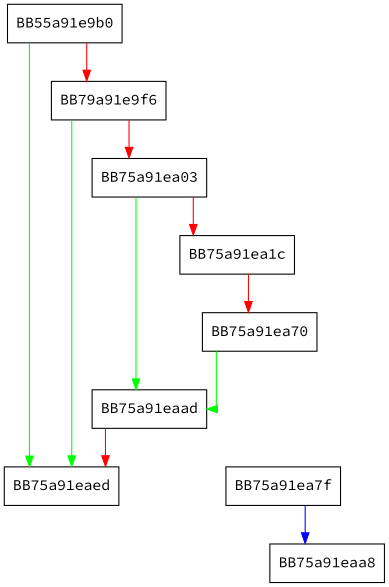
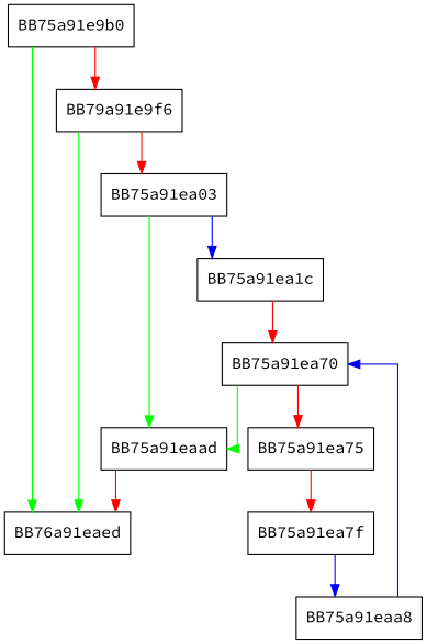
  digraph {
    fontname="Source Code Pro"
    splines=ortho
    node [fontname="Source Code Pro" shape=box]
    edge [color=red fontname="Source Code Pro"]
-   BB75a91e9b0 [label=BB55a91e9b0]
-   BB75a91eaed
+   BB75a91e9b0
+   BB75a91eaed [label=BB76a91eaed]
    n3 [label=BB79a91e9f6]
    BB75a91ea03
    BB75a91eaad
    BB75a91ea1c
    BB75a91ea70
+   BB75a91ea75
    BB75a91ea7f
    BB75a91eaa8
    BB75a91e9b0 -> BB75a91eaed [color=green]
    BB75a91e9b0 -> n3
    n3 -> BB75a91eaed [color=green]
    n3 -> BB75a91ea03
    BB75a91ea03 -> BB75a91eaad [color=green]
-   BB75a91ea03 -> BB75a91ea1c
+   BB75a91ea03 -> BB75a91ea1c [color=blue]
    BB75a91eaad -> BB75a91eaed
    BB75a91ea1c -> BB75a91ea70
    BB75a91ea70 -> BB75a91eaad [color=green]
+   BB75a91ea70 -> BB75a91ea75
+   BB75a91ea75 -> BB75a91ea7f
    BB75a91ea7f -> BB75a91eaa8 [color=blue]
+   BB75a91eaa8 -> BB75a91ea70 [color=blue]
  }
